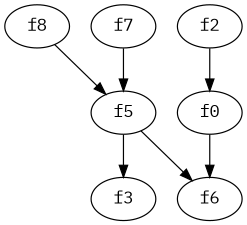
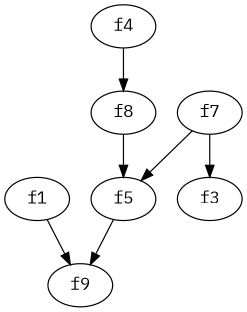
  strict digraph {
    fontname="IBM Plex Mono"
    node [fontname="IBM Plex Mono"]
    edge [fontname="IBM Plex Mono" weight=2]
-   f1 [label=f0]
-   f6
-   f2
+   f1
+   f6 [label=f9]
+   f4
    f8
    f5
    f3
    f7
    f1 -> f6
-   f2 -> f1
+   f4 -> f8
    f8 -> f5
    f5 -> f6
-   f5 -> f3
+   f7 -> f3
    f7 -> f5
  }
